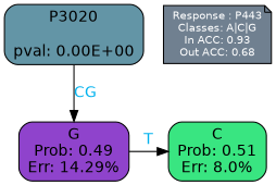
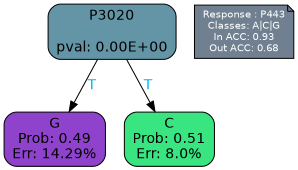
  digraph {
    ranksep=equally
    splines=polylines
    node [color=black fontname=helvetica shape=box style="filled, rounded"]
    edge [fontcolor=deepskyblue2 fontname=helvetica]
    n1 [fillcolor="#8f43cc" label="G\nProb: 0.49\nErr: 14.29%"]
    n2 [fillcolor="#39e581" label="C\nProb: 0.51\nErr: 8.0%"]
    n3 [align=left fillcolor=slategray fontcolor=white fontsize=10 label="Response : P443\nClasses: A|C|G\nIn ACC: 0.93\nOut ACC: 0.68\n" shape=note style=filled]
    n4 [fillcolor="#6395a6" label="P3020\n\npval: 0.00E+00"]
    subgraph sub_1 {
      rank=same
      n1
      n2
    }
    subgraph sub_2 {
      rank=same
      n3
      n4
    }
-   n4 -> n1 [label=CG]
-   n1 -> n2 [label=T]
+   n4 -> n1 [label=T]
+   n4 -> n2 [label=T]
  }
